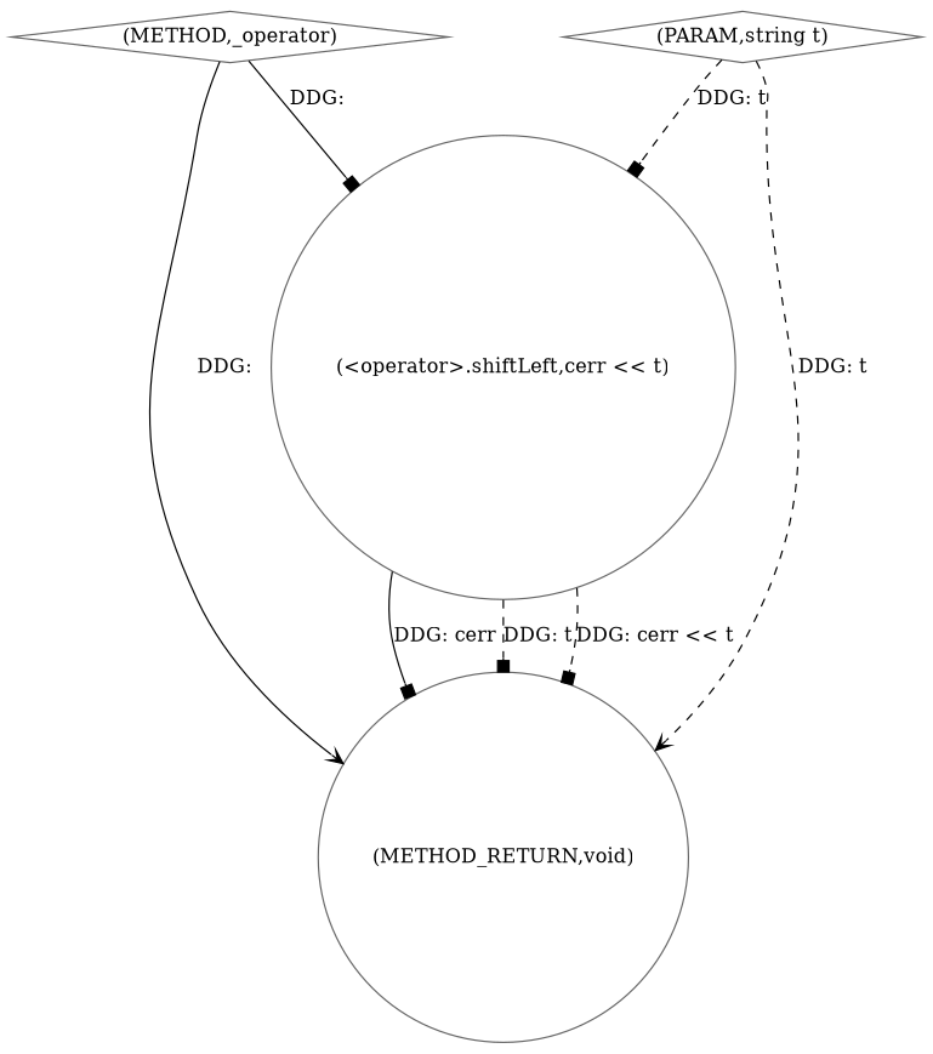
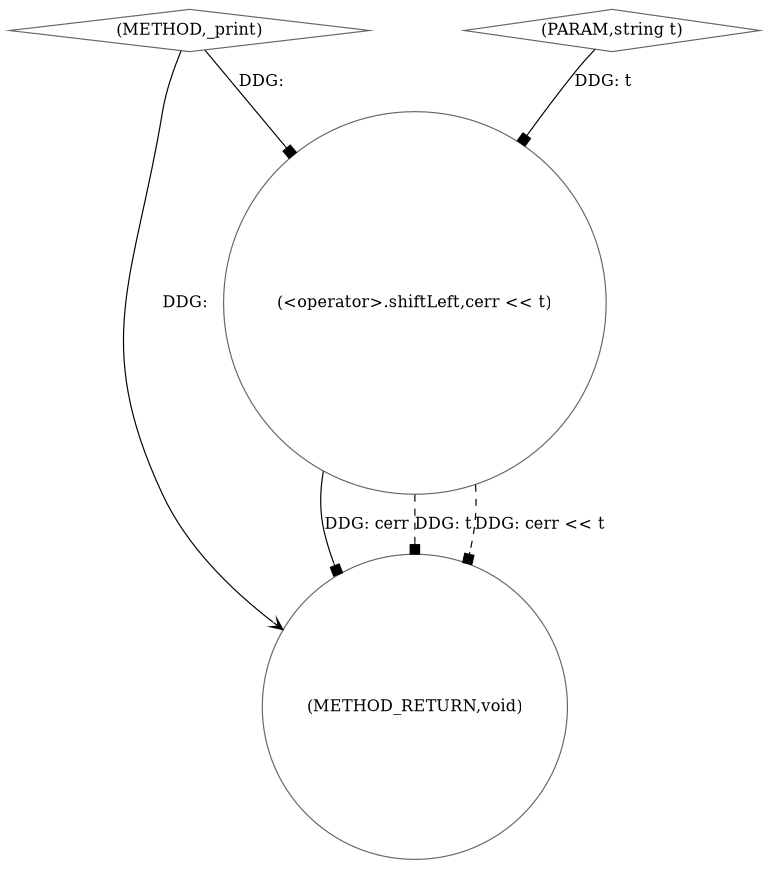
  digraph {
    node [color=gray40 shape=diamond]
    edge [arrowhead=box style=dashed]
-   n1 [label="(METHOD,_operator)"]
+   n1 [label="(METHOD,_print)"]
    n2 [label="(<operator>.shiftLeft,cerr << t)" shape=circle]
    n3 [label="(METHOD_RETURN,void)" shape=circle]
    n4 [label="(PARAM,string t)"]
    n1 -> n2 [label="DDG: " style=solid]
    n1 -> n3 [arrowhead=vee label="DDG: " style=solid]
    n2 -> n3 [label="DDG: t"]
    n2 -> n3 [label="DDG: cerr << t"]
    n2 -> n3 [label="DDG: cerr" style=solid]
-   n4 -> n2 [label="DDG: t"]
-   n4 -> n3 [arrowhead=vee label="DDG: t"]
+   n4 -> n2 [label="DDG: t" style=solid]
  }
